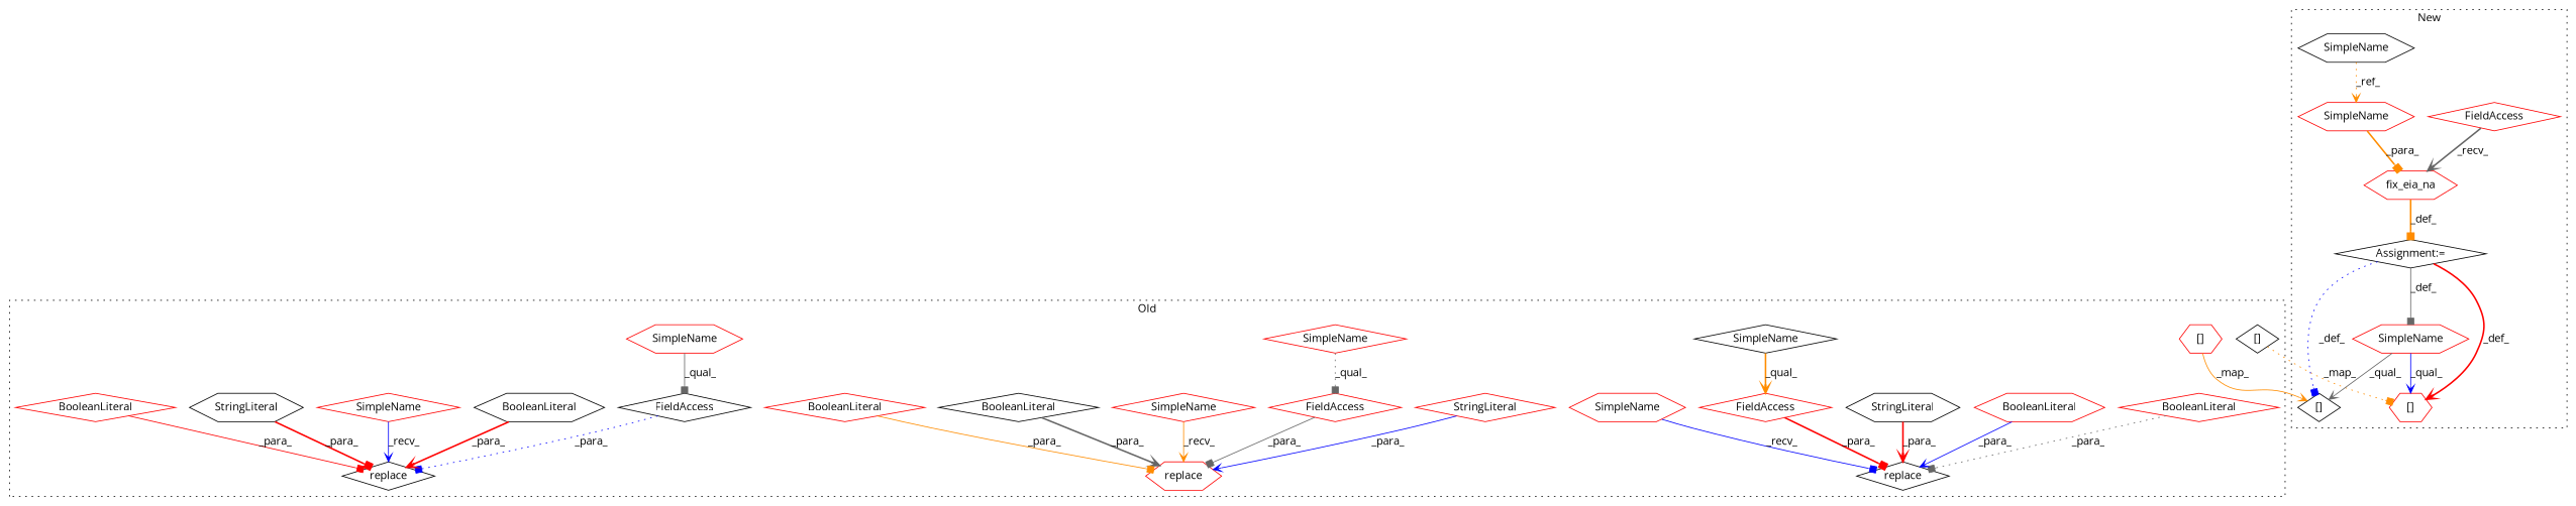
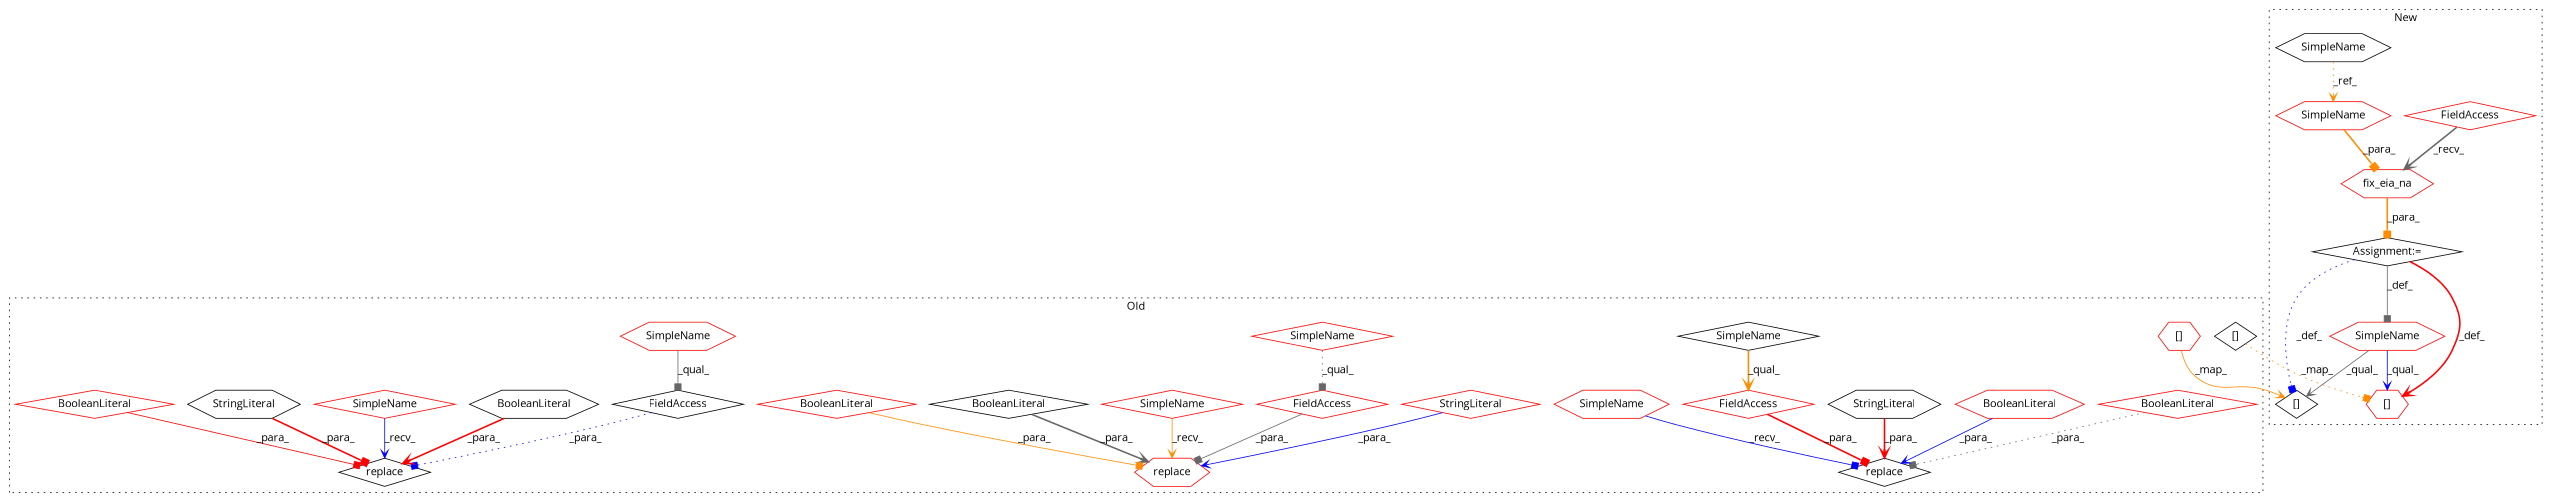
  digraph {
    fontname="Open Sans"
    node [a=42 l=4 s=4451 shape=diamond color=red fontname="Open Sans"]
    edge [color=gray40 style=solid arrowhead=box fontname="Open Sans"]
    n1 [a=32 l="8,1" label=replace s="4438,4470" color=black]
    n2 [a=22 l=9 label=FieldAccess]
    n3 [a=9 label=BooleanLiteral s=4461]
    n4 [a=9 label=BooleanLiteral s=4466 shape=hexagon]
    n5 [a=45 label=StringLiteral s=4446 shape=hexagon color=black]
    n6 [a=22 l=9 label=FieldAccess s=4407 color=black]
    n7 [a=32 l="8,1" label=replace s="4344,4379" shape=hexagon]
    n8 [a=22 l=9 label=FieldAccess s=4360]
    n9 [a=32 l="8,1" label=replace s="4391,4426" color=black]
    n10 [a=9 label=BooleanLiteral s=4370 color=black]
    n11 [a=9 label=BooleanLiteral s=4422]
    n12 [a=9 label=BooleanLiteral s=4375]
    n13 [a=9 label=BooleanLiteral s=4417 shape=hexagon color=black]
    n14 [a=45 l=7 label=StringLiteral s=4352]
    n15 [a=45 l=7 label=StringLiteral s=4399 shape=hexagon color=black]
    n16 [a=2 l="5,1" label="[]" s="5307,5328" shape=hexagon]
    n17 [a=2 l="5,1" label="[]" s="5158,5169" color=black]
    n18 [l=5 label=SimpleName s=4407 shape=hexagon]
    n19 [l=5 label=SimpleName s=4360]
    n20 [l=5 label=SimpleName color=black]
    n21 [label=SimpleName s=4386]
    n22 [label=SimpleName s=4339]
    n23 [label=SimpleName s=4433 shape=hexagon]
    n24 [a=32 l="11,1" label=fix_eia_na s="4115,4130" shape=hexagon]
    n25 [a=22 l=12 label=FieldAccess s=4102]
    n26 [a=7 l=1 label="Assignment:=" s=4101 color=black]
    n27 [label=SimpleName s=4060 shape=hexagon color=black]
    n28 [a=2 l="5,1" label="[]" s="4967,4988" color=black]
    n29 [label=SimpleName s=4097 shape=hexagon]
    n30 [a=2 l="5,1" label="[]" s="4818,4829" shape=hexagon]
    n31 [label=SimpleName s=4126 shape=hexagon]
    subgraph cluster_1 {
      label=Old
      style=dotted
      n1
      n2
      n3
      n4
      n5
      n6
      n7
      n8
      n9
      n10
      n11
      n12
      n13
      n14
      n15
      n16
      n17
      n18
      n19
      n20
      n21
      n22
      n23
    }
    subgraph cluster_2 {
      label=New
      style=dotted
      n24
      n25
      n26
      n27
      n28
      n29
      n30
      n31
    }
    n2 -> n1 [label=_para_ color=red style=bold]
    n3 -> n1 [label=_para_ style=dotted]
    n4 -> n1 [label=_para_ color=blue arrowhead=vee]
    n5 -> n1 [label=_para_ color=red style=bold arrowhead=vee]
    n6 -> n9 [label=_para_ color=blue style=dotted]
    n8 -> n7 [label=_para_]
    n10 -> n7 [label=_para_ style=bold arrowhead=vee]
    n11 -> n9 [label=_para_ color=red]
    n12 -> n7 [label=_para_ color=darkorange]
    n13 -> n9 [label=_para_ color=red style=bold arrowhead=vee]
    n14 -> n7 [label=_para_ color=blue arrowhead=vee]
    n15 -> n9 [label=_para_ color=red style=bold]
    n16 -> n28 [label=_map_ color=darkorange arrowhead=vee]
    n17 -> n30 [label=_map_ color=darkorange style=dotted]
    n18 -> n6 [label=_qual_]
    n19 -> n8 [label=_qual_ style=dotted]
    n20 -> n2 [label=_qual_ color=darkorange style=bold arrowhead=vee]
    n21 -> n9 [label=_recv_ color=blue arrowhead=vee]
    n22 -> n7 [label=_recv_ color=darkorange arrowhead=vee]
    n23 -> n1 [label=_recv_ color=blue]
-   n24 -> n26 [label=_def_ color=darkorange style=bold]
+   n24 -> n26 [label=_para_ color=darkorange style=bold]
    n25 -> n24 [label=_recv_ style=bold arrowhead=vee]
    n26 -> n28 [label=_def_ color=blue style=dotted]
    n26 -> n29 [label=_def_]
    n26 -> n30 [label=_def_ color=red style=bold arrowhead=vee]
    n27 -> n31 [label=_ref_ color=darkorange style=dotted arrowhead=vee]
    n29 -> n28 [label=_qual_ arrowhead=vee]
    n29 -> n30 [label=_qual_ color=blue arrowhead=vee]
    n31 -> n24 [label=_para_ color=darkorange style=bold]
  }
